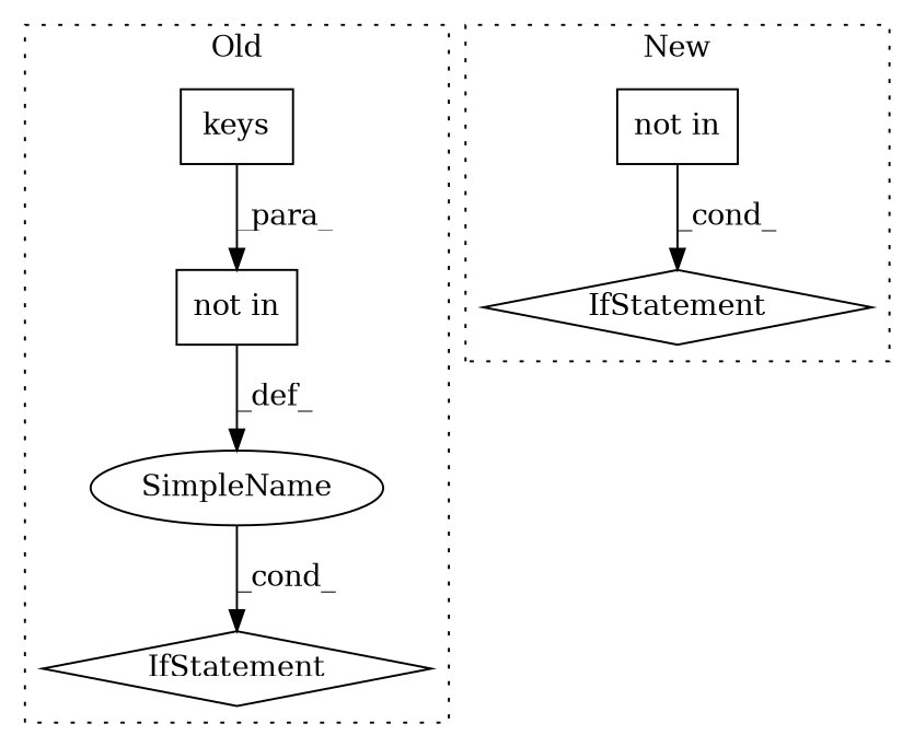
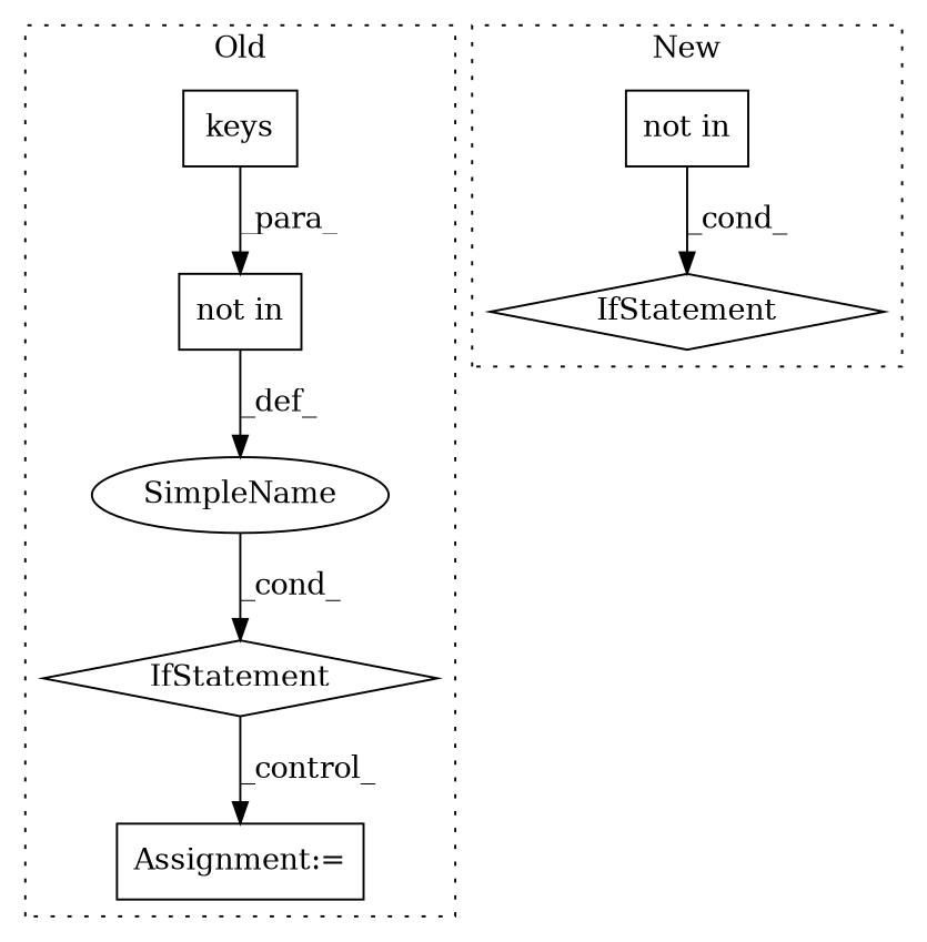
  digraph {
    node [a=25 l="12,2" shape=box]
    n1 [a=32 l=6 label=keys s=4618]
    n2 [label=IfStatement s="4580,4624" shape=diamond]
+   n3 [a=7 l=1 label="Assignment:=" s=4654]
    n4 [a=42 label=SimpleName shape=ellipse l=""]
    n5 [a=108 l=32 label="not in" s=4592]
    n6 [a=108 l=28 label="not in" s=5626]
    n7 [label=IfStatement s="5614,5654" shape=diamond]
    subgraph cluster_1 {
      label=Old
      style=dotted
      n1
      n2
+     n3
      n4
      n5
    }
    subgraph cluster_2 {
      label=New
      style=dotted
      n6
      n7
    }
    n1 -> n5 [label=_para_]
+   n2 -> n3 [label=_control_]
    n4 -> n2 [label=_cond_]
    n5 -> n4 [label=_def_]
    n6 -> n7 [label=_cond_]
  }
